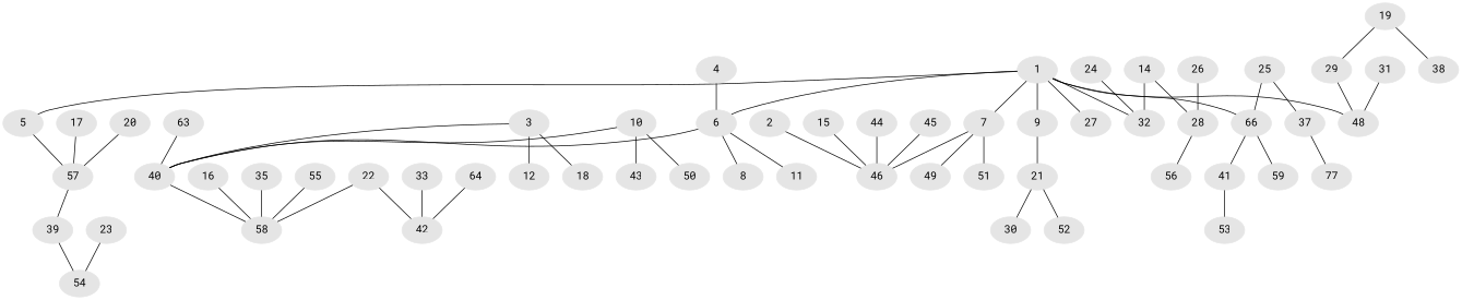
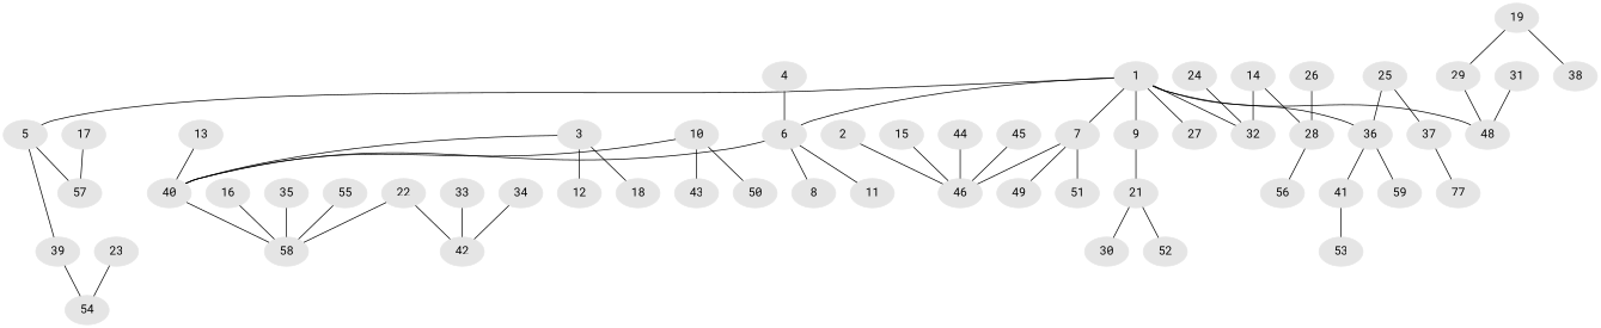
  graph {
    fontname="Roboto Mono"
    node [color=gray90 fontname="Roboto Mono" style=filled]
    edge [fontname="Roboto Mono" weight=1.0]
    1
    5
    6
    7
    9
    27
    32
-   36 [label=66]
+   36
    48
    39
    57
    40
    8
    11
    46
    49
    51
    21
    41
    59
    2
    3
    12
    18
    58
    4
    54
    30
    52
    10
    43
    50
-   13 [label=63]
+   13
    14
    28
    56
    15
    16
    17
    19
    29
    38
-   20
    22
    42
    23
    24
    25
    37
    n50 [label=77]
    26
    31
    33
-   34 [label=64]
+   34
    35
    53
    44
    45
    55
    1 -- 5
    1 -- 6
    1 -- 7
    1 -- 9
    1 -- 27
    1 -- 32
    1 -- 36
    1 -- 48
-   57 -- 39
+   5 -- 39
    5 -- 57
    6 -- 40
    6 -- 8
    6 -- 11
    7 -- 46
    7 -- 49
    7 -- 51
    9 -- 21
    36 -- 41
    36 -- 59
    39 -- 54
    40 -- 58
    21 -- 30
    21 -- 52
    41 -- 53
    2 -- 46
    3 -- 40
    3 -- 12
    3 -- 18
    4 -- 6
    10 -- 40
    10 -- 43
    10 -- 50
    13 -- 40
    14 -- 32
    14 -- 28
    28 -- 56
    15 -- 46
    16 -- 58
    17 -- 57
    19 -- 29
    19 -- 38
    29 -- 48
-   20 -- 57
    22 -- 58
    22 -- 42
    23 -- 54
    24 -- 32
    25 -- 36
    25 -- 37
    37 -- n50
    26 -- 28
    31 -- 48
    33 -- 42
    34 -- 42
    35 -- 58
    44 -- 46
    45 -- 46
    55 -- 58
  }
